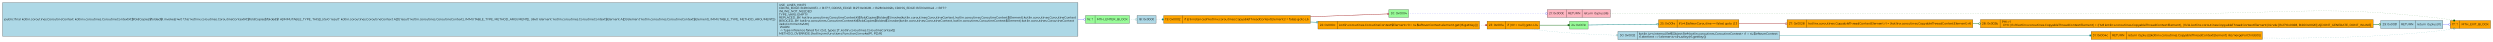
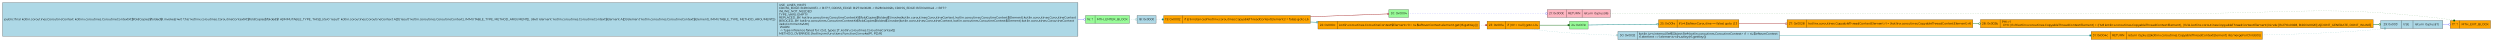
  digraph {
    fontname=Montserrat
    rankdir=LR
    node [fillcolor=orange fontname=Montserrat shape=record style=filled]
    edge [arrowhead=odot color=teal fontname=Montserrat style=dotted]
    n1 [fillcolor=palegreen label="{16\:\ ?|MTH_ENTER_BLOCK\l}"]
    n2 [fillcolor=lightblue label="{18\:\ 0x0000}"]
    n3 [label="{19\:\ 0x0002|if ((r6 instanceof kotlinx.coroutines.CopyableThreadContextElement) != false) goto L6\l}"]
    n4 [fillcolor=palegreen label="{20\:\ 0x0004}"]
    n5 [label="{22\:\ 0x000c|kotlin.coroutines.CoroutineContext$Element r0 = r4.$leftoverContext.element.get(r6.getKey())\l}"]
    n6 [fillcolor=lightpink label="{21\:\ 0x000b|RETURN\l|return r5.plus(r6)\l}"]
    n7 [label="{23\:\ 0x001a|if (r0 != null) goto L14\l}"]
    n8 [label="{17\:\ ?|MTH_EXIT_BLOCK\l}"]
    n9 [fillcolor=palegreen label="{24\:\ 0x001c}"]
    n10 [fillcolor=lightblue label="{30\:\ 0x0032|kotlin.jvm.internal.Ref$ObjectRef\<kotlin.coroutines.CoroutineContext\> r1 = r4.$leftoverContext\lr1.element = r1.element.minusKey(r6.getKey())\l}"]
    n11 [label="{25\:\ 0x001e|if (r4.$isNewCoroutine == false) goto L13\l}"]
    n12 [label="{31\:\ 0x004d|RETURN\l|return r5.plus(((kotlinx.coroutines.CopyableThreadContextElement) r6).mergeForChild(r0))\l}"]
    n13 [label="{27\:\ 0x0028|kotlinx.coroutines.CopyableThreadContextElement r1 = (kotlinx.coroutines.CopyableThreadContextElement) r6\l}"]
    n14 [label="{28\:\ 0x002b|PHI: r1 \l  PHI: (r1v9 kotlinx.coroutines.CopyableThreadContextElement) = (r1v8 kotlinx.coroutines.CopyableThreadContextElement), (r1v14 kotlinx.coroutines.CopyableThreadContextElement) binds: [B:27:0x0028, B:26:0x0020] A[DONT_GENERATE, DONT_INLINE]\l}"]
-   n15 [fillcolor=lightblue label="{29\:\ 0x0031|RETURN\l|return r5.plus(r1)\l}"]
+   n15 [fillcolor=lightblue label="{29\:\ 0x0031|USE\l|return r5.plus(r1)\l}"]
    n16 [fillcolor=lightblue label="{public final kotlin.coroutines.CoroutineContext kotlinx.coroutines.CoroutineContextKt$foldCopies$folded$1.invoke((r4v0 'this' kotlinx.coroutines.CoroutineContextKt$foldCopies$folded$1 A[IMMUTABLE_TYPE, THIS]), (r5v0 'result' kotlin.coroutines.CoroutineContext A[D('result' kotlin.coroutines.CoroutineContext), IMMUTABLE_TYPE, METHOD_ARGUMENT]), (r6v0 'element' kotlin.coroutines.CoroutineContext$Element A[D('element' kotlin.coroutines.CoroutineContext$Element), IMMUTABLE_TYPE, METHOD_ARGUMENT]))  | USE_LINES_HINTS\lCROSS_EDGE: B:29:0x0031 \-\> B:17:?, CROSS_EDGE: B:27:0x0028 \-\> B:28:0x002b, CROSS_EDGE: B:31:0x004d \-\> B:17:?\lINLINE_NOT_NEEDED\lTYPE_VARS: EMPTY\lREPLACED_BY: kotlinx.coroutines.CoroutineContextKt$foldCopies$folded$1.invoke(kotlin.coroutines.CoroutineContext, kotlin.coroutines.CoroutineContext$Element):kotlin.coroutines.CoroutineContext\lBRIDGED_BY: kotlinx.coroutines.CoroutineContextKt$foldCopies$folded$1.invoke(kotlin.coroutines.CoroutineContext, kotlin.coroutines.CoroutineContext$Element):kotlin.coroutines.CoroutineContext\lJadxCommentsAttr\{\l WARN: \l \-\> Type inference failed for: r2v2, types: [T, kotlin.coroutines.CoroutineContext]\}\lMETHOD_OVERRIDE: [kotlin.jvm.functions.Function2.invoke(P1, P2):R]\l}"]
    n1 -> n2
    n2 -> n3 [arrowhead=dot]
    n3 -> n4 [color=brown style=bold]
    n3 -> n5 [style=bold]
    n4 -> n6 [color=blue]
    n5 -> n7 [arrowhead=dot color=brown]
    n6 -> n8 [arrowhead=dot color=darkgreen]
    n7 -> n9 [arrowhead=dot color=darkgreen style=bold]
    n7 -> n10
    n9 -> n11 [style=bold]
    n10 -> n12 [arrowhead=dot style=solid]
    n11 -> n13 [color=brown style=bold]
-   n12 -> n8
+   n12 -> n15
    n13 -> n14 [color=darkgreen style=bold]
    n14 -> n15 [color=darkgreen style=bold]
    n15 -> n8 [color=blue style=solid]
    n16 -> n1 [color=blue style=solid]
  }
